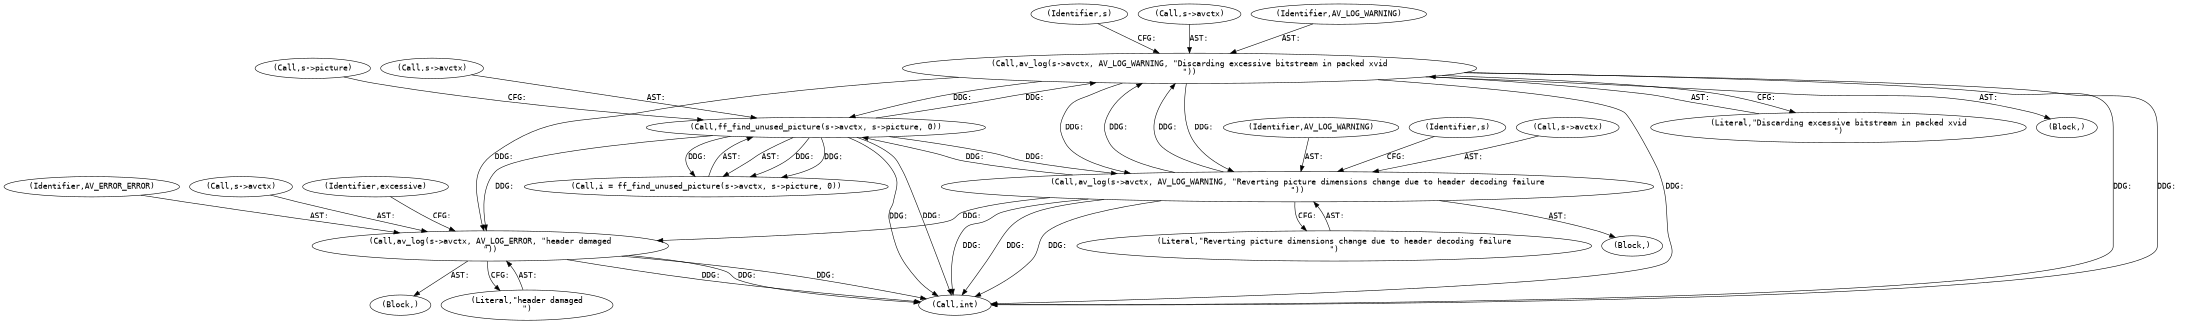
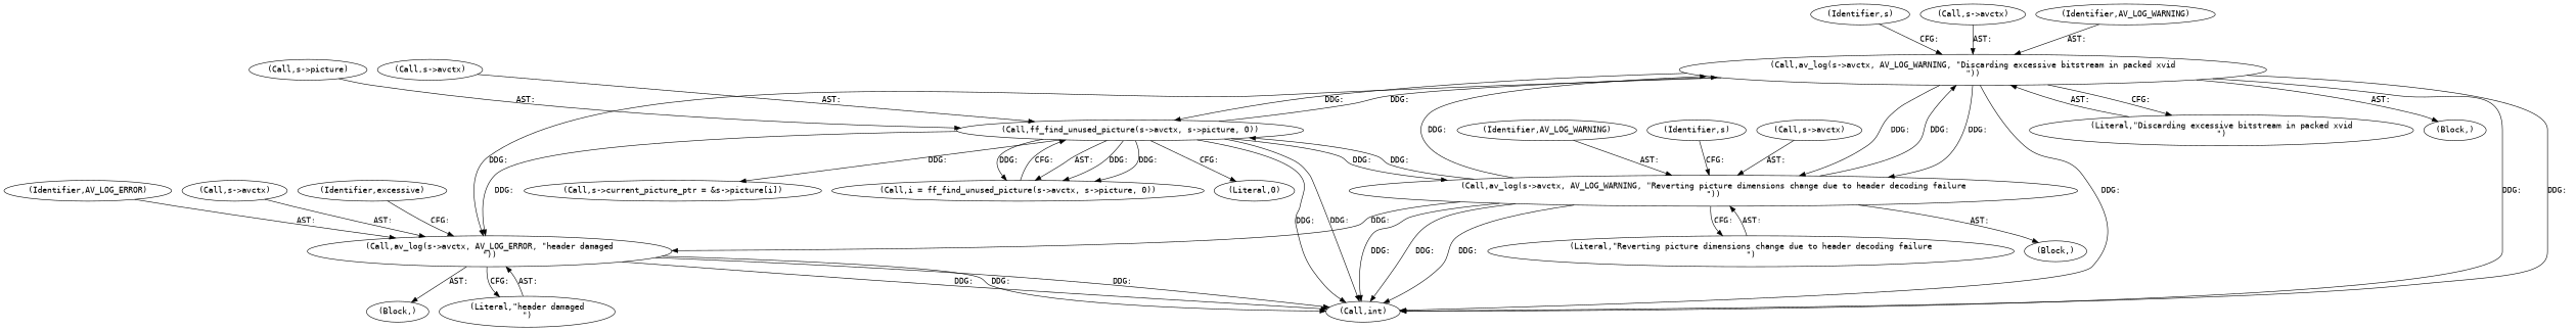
  digraph {
    fontname="DejaVu Sans Mono"
    node [fontname="DejaVu Sans Mono"]
    edge [fontname="DejaVu Sans Mono"]
    n1 [label="(Call,av_log(s->avctx, AV_LOG_ERROR, \"header damaged\n\"))"]
    n2 [label="(Block,)"]
    n3 [label="(Call,int)"]
    n4 [label="(Literal,\"header damaged\n\")"]
    n5 [label="(Call,av_log(s->avctx, AV_LOG_WARNING, \"Discarding excessive bitstream in packed xvid\n\"))"]
    n6 [label="(Call,ff_find_unused_picture(s->avctx, s->picture, 0))"]
    n7 [label="(Call,av_log(s->avctx, AV_LOG_WARNING, \"Reverting picture dimensions change due to header decoding failure\n\"))"]
    n8 [label="(Literal,\"Discarding excessive bitstream in packed xvid\n\")"]
    n9 [label="(Block,)"]
+   n10 [label="(Call,s->current_picture_ptr = &s->picture[i])"]
    n11 [label="(Call,i = ff_find_unused_picture(s->avctx, s->picture, 0))"]
+   n12 [label="(Literal,0)"]
    n13 [label="(Block,)"]
    n14 [label="(Literal,\"Reverting picture dimensions change due to header decoding failure\n\")"]
    n15 [label="(Identifier,s)"]
-   n16 [label="(Identifier,AV_ERROR_ERROR)"]
+   n16 [label="(Identifier,AV_LOG_ERROR)"]
    n17 [label="(Identifier,AV_LOG_WARNING)"]
    n18 [label="(Call,s->avctx)"]
    n19 [label="(Identifier,s)"]
    n20 [label="(Call,s->avctx)"]
    n21 [label="(Call,s->avctx)"]
    n22 [label="(Call,s->picture)"]
    n23 [label="(Identifier,AV_LOG_WARNING)"]
    n24 [label="(Identifier,excessive)"]
    n25 [label="(Call,s->avctx)"]
    n1 -> n2 [label="AST: "]
    n1 -> n3 [label="DDG: "]
    n1 -> n3 [label="DDG: "]
    n1 -> n3 [label="DDG: "]
    n1 -> n4 [label="CFG: "]
    n4 -> n1 [label="AST: "]
    n5 -> n1 [label="DDG: "]
    n5 -> n3 [label="DDG: "]
    n5 -> n3 [label="DDG: "]
    n5 -> n3 [label="DDG: "]
    n5 -> n6 [label="DDG: "]
    n5 -> n7 [label="DDG: "]
    n5 -> n7 [label="DDG: "]
    n5 -> n8 [label="CFG: "]
    n5 -> n9 [label="AST: "]
    n6 -> n1 [label="DDG: "]
    n6 -> n3 [label="DDG: "]
    n6 -> n3 [label="DDG: "]
    n6 -> n5 [label="DDG: "]
    n6 -> n7 [label="DDG: "]
+   n6 -> n10 [label="DDG: "]
    n6 -> n11 [label="AST: "]
    n6 -> n11 [label="DDG: "]
    n6 -> n11 [label="DDG: "]
    n6 -> n11 [label="DDG: "]
+   n6 -> n12 [label="CFG: "]
    n7 -> n1 [label="DDG: "]
    n7 -> n3 [label="DDG: "]
    n7 -> n3 [label="DDG: "]
    n7 -> n3 [label="DDG: "]
    n7 -> n5 [label="DDG: "]
    n7 -> n5 [label="DDG: "]
    n7 -> n6 [label="DDG: "]
    n7 -> n13 [label="AST: "]
    n7 -> n14 [label="CFG: "]
    n8 -> n5 [label="AST: "]
-   n11 -> n6 [label="AST: "]
+   n11 -> n6 [label="CFG: "]
    n14 -> n7 [label="AST: "]
    n15 -> n5 [label="CFG: "]
    n16 -> n1 [label="AST: "]
    n17 -> n7 [label="AST: "]
    n18 -> n1 [label="AST: "]
    n19 -> n7 [label="CFG: "]
    n20 -> n5 [label="AST: "]
    n21 -> n6 [label="AST: "]
-   n22 -> n6 [label="CFG: "]
+   n22 -> n6 [label="AST: "]
    n23 -> n5 [label="AST: "]
    n24 -> n1 [label="CFG: "]
    n25 -> n7 [label="AST: "]
  }
